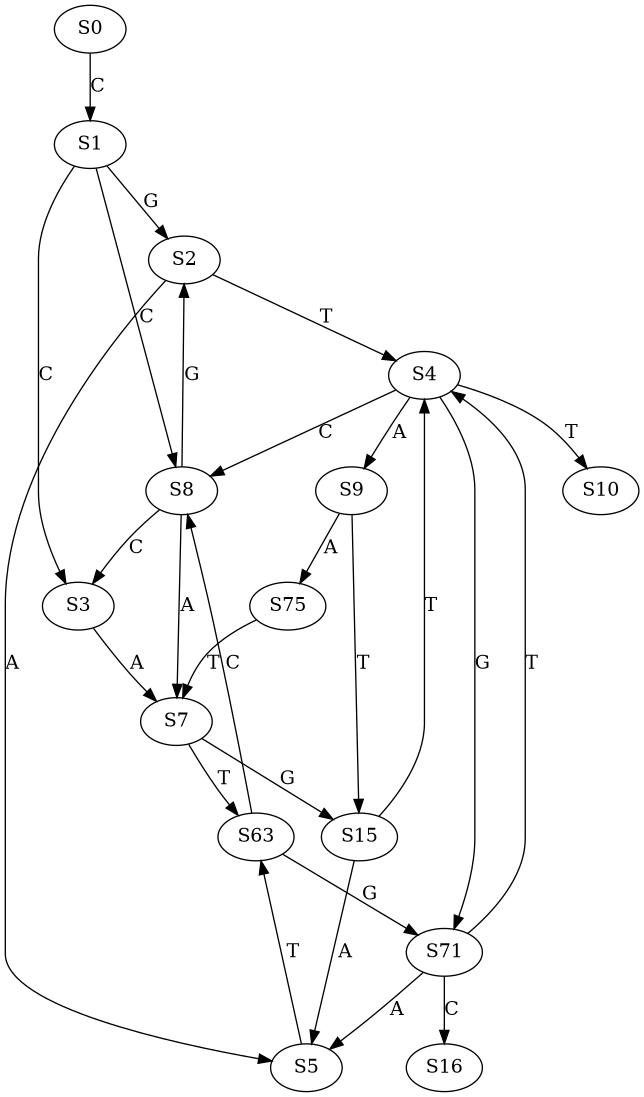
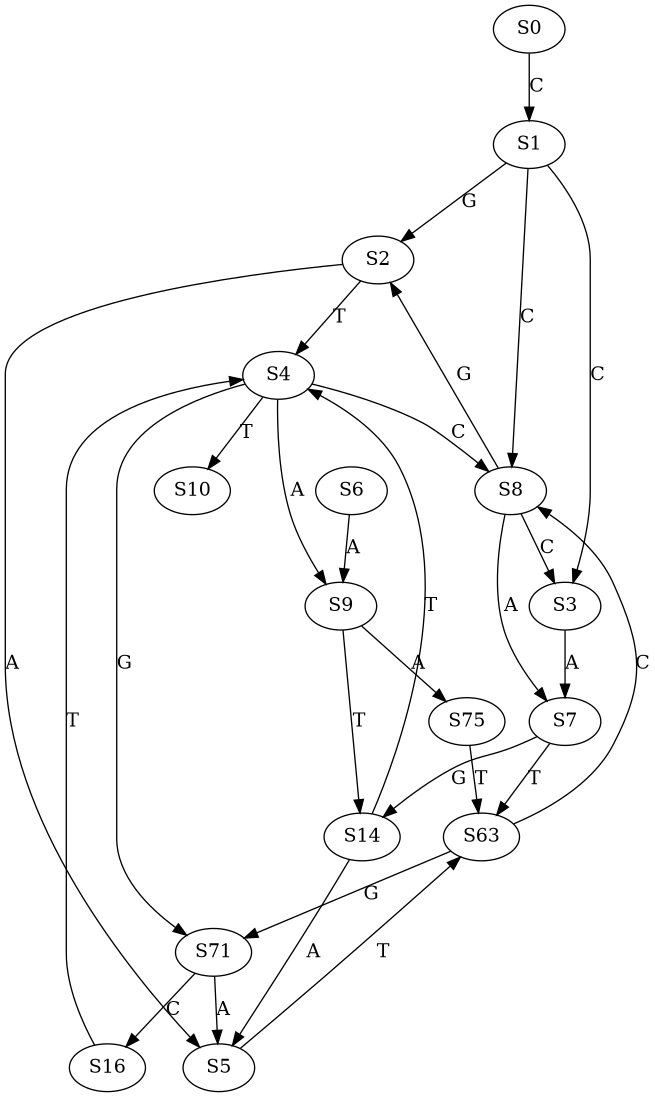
  strict digraph {
    S0
    S1
    S2
    S3
    S8
    S4
    S5
    S7
    S9
    S10
    n11 [label=S71]
    n12 [label=S63]
-   S14 [label=S15]
+   S6
+   S14
    n15 [label=S75]
    S16
    S0 -> S1 [label=C]
    S1 -> S2 [label=G]
    S1 -> S3 [label=C]
    S1 -> S8 [label=C]
    S2 -> S4 [label=T]
    S2 -> S5 [label=A]
    S3 -> S7 [label=A]
    S8 -> S2 [label=G]
    S8 -> S3 [label=C]
    S8 -> S7 [label=A]
    S4 -> S8 [label=C]
    S4 -> S9 [label=A]
    S4 -> S10 [label=T]
    S4 -> n11 [label=G]
    S5 -> n12 [label=T]
    S7 -> n12 [label=T]
    S7 -> S14 [label=G]
    S9 -> S14 [label=T]
    S9 -> n15 [label=A]
-   n11 -> S4 [label=T]
+   S16 -> S4 [label=T]
    n11 -> S5 [label=A]
    n11 -> S16 [label=C]
    n12 -> S8 [label=C]
    n12 -> n11 [label=G]
+   S6 -> S9 [label=A]
    S14 -> S4 [label=T]
    S14 -> S5 [label=A]
-   n15 -> S7 [label=T]
+   n15 -> n12 [label=T]
  }
